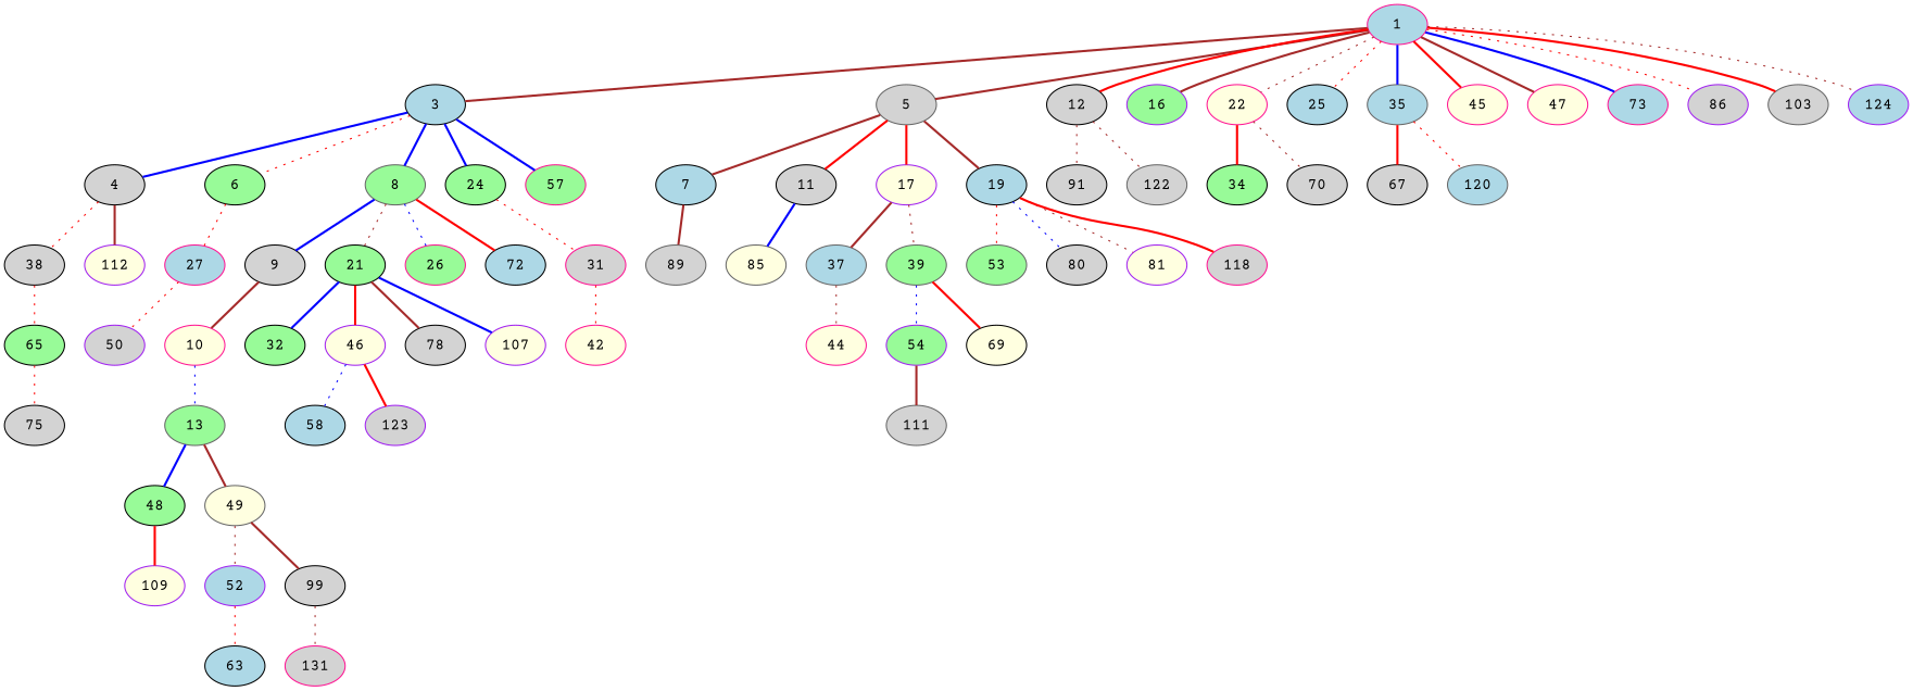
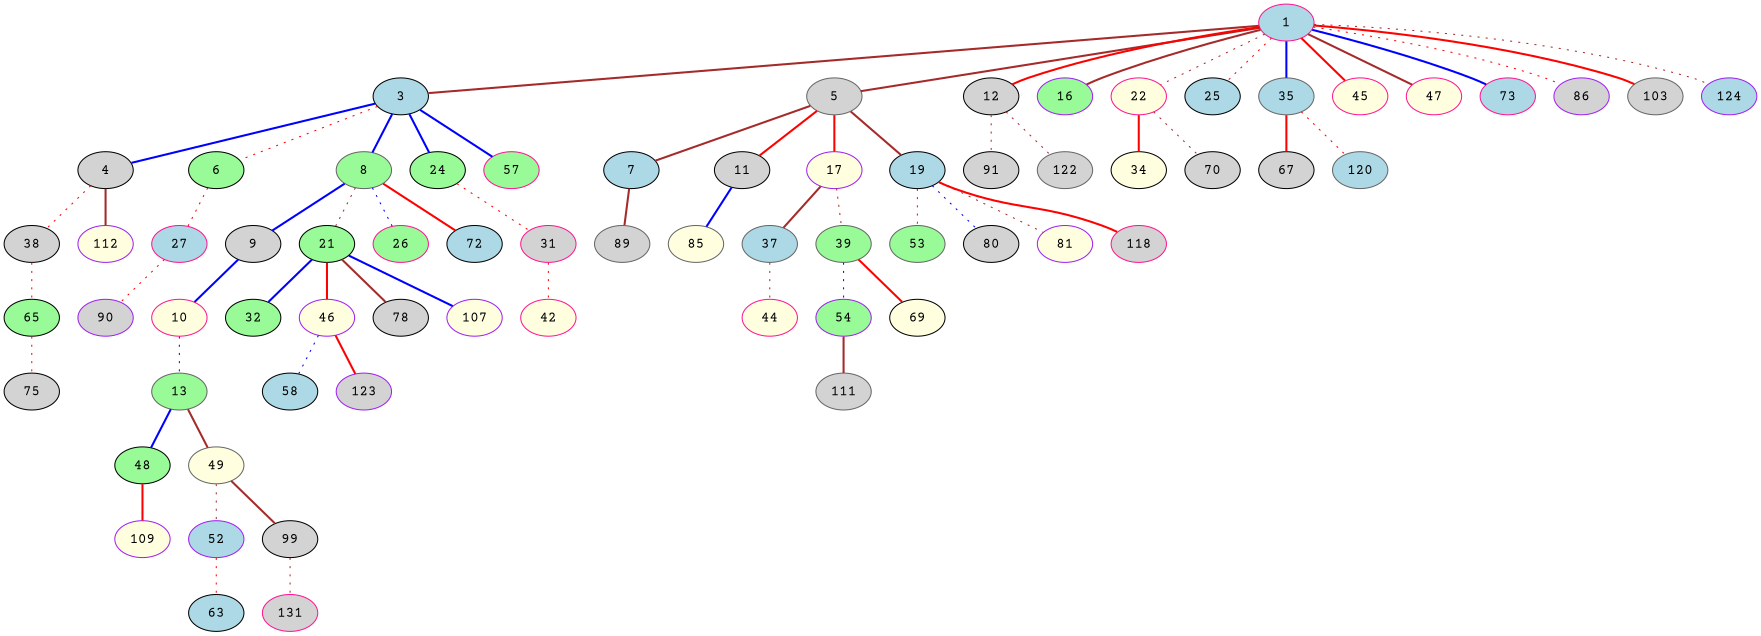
  graph {
    fontname="Courier Prime"
    node [color=black fillcolor=lightgrey fontname="Courier Prime" style=filled]
    edge [color=red fontname="Courier Prime" style=bold]
    1 [color=deeppink fillcolor=lightblue super="+2"]
    3 [fillcolor=lightblue]
    5 [color=gray40]
    12
    16 [color=purple fillcolor=palegreen super="+130"]
    22 [color=deeppink fillcolor=lightyellow]
    25 [fillcolor=lightblue]
    35 [color=gray40 fillcolor=lightblue super="+36+128"]
    45 [color=deeppink fillcolor=lightyellow]
    47 [color=deeppink fillcolor=lightyellow]
    73 [color=deeppink fillcolor=lightblue]
    86 [color=purple super="+129"]
    103 [color=gray40]
    124 [color=purple fillcolor=lightblue]
    4
    6 [fillcolor=palegreen]
    8 [color=gray40 fillcolor=palegreen super="+66+33+92+102+30+14"]
    24 [fillcolor=palegreen super="+41+64"]
    57 [color=deeppink fillcolor=palegreen]
    7 [fillcolor=lightblue super="+61+18"]
    11 [super="+29"]
    17 [color=purple fillcolor=lightyellow]
    19 [fillcolor=lightblue super="+68+20+23"]
    91
    122 [color=gray40]
-   34 [fillcolor=palegreen]
+   34 [fillcolor=lightyellow]
    70
    67
    120 [color=gray40 fillcolor=lightblue]
    38
    112 [color=purple fillcolor=lightyellow]
    27 [color=deeppink fillcolor=lightblue super="+51"]
    9 [super="+93"]
    21 [fillcolor=palegreen]
    26 [color=deeppink fillcolor=palegreen super="+40"]
    72 [fillcolor=lightblue]
    31 [color=deeppink]
    65 [fillcolor=palegreen]
    89 [color=gray40]
    85 [color=gray40 fillcolor=lightyellow super="+115+116"]
    37 [color=gray40 fillcolor=lightblue super="+59+101+74"]
    39 [color=gray40 fillcolor=palegreen super="+82+55"]
    53 [color=gray40 fillcolor=palegreen super="+56"]
    80
    81 [color=purple fillcolor=lightyellow super="+94"]
    118 [color=deeppink]
-   90 [color=purple super="+127" label=50]
+   90 [color=purple super="+127"]
    10 [color=deeppink fillcolor=lightyellow]
    32 [fillcolor=palegreen]
    46 [color=purple fillcolor=lightyellow]
    78 [super="+88"]
    107 [color=purple fillcolor=lightyellow]
    13 [color=gray40 fillcolor=palegreen super="+97+15+50"]
    48 [fillcolor=palegreen super="+77"]
    49 [color=gray40 fillcolor=lightyellow]
    109 [color=purple fillcolor=lightyellow]
    52 [color=purple fillcolor=lightblue super="+100"]
    99 [super="+106+134+117"]
    44 [color=deeppink fillcolor=lightyellow]
    54 [color=purple fillcolor=palegreen]
    69 [fillcolor=lightyellow super="+83+84"]
    58 [fillcolor=lightblue]
    123 [color=purple]
    42 [color=deeppink fillcolor=lightyellow]
    75
    111 [color=gray40]
    63 [fillcolor=lightblue]
    131 [color=deeppink]
    1 -- 3 [color=brown]
    1 -- 5 [color=brown]
    1 -- 12
    1 -- 16 [color=brown]
    1 -- 22 [color=brown style=dotted]
    1 -- 25 [style=dotted]
    1 -- 35 [color=blue]
    1 -- 45
    1 -- 47 [color=brown]
    1 -- 73 [color=blue]
    1 -- 86 [style=dotted]
    1 -- 103
    1 -- 124 [color=brown style=dotted]
    3 -- 4 [color=blue]
    3 -- 6 [style=dotted]
    3 -- 8 [color=blue]
    3 -- 24 [color=blue]
    3 -- 57 [color=blue]
    5 -- 7 [color=brown]
    5 -- 11
    5 -- 17
    5 -- 19 [color=brown]
    12 -- 91 [color=brown style=dotted]
    12 -- 122 [color=brown style=dotted]
    22 -- 34
    22 -- 70 [color=brown style=dotted]
    35 -- 67
    35 -- 120 [style=dotted]
    4 -- 38 [style=dotted]
    4 -- 112 [color=brown]
    6 -- 27 [style=dotted]
    8 -- 9 [color=blue]
    8 -- 21 [color=brown style=dotted]
    8 -- 26 [color=blue style=dotted]
    8 -- 72
    24 -- 31 [style=dotted]
    7 -- 89 [color=brown]
    11 -- 85 [color=blue]
    17 -- 37 [color=brown]
    17 -- 39 [color=brown style=dotted]
    19 -- 53 [style=dotted]
    19 -- 80 [color=blue style=dotted]
    19 -- 81 [color=brown style=dotted]
    19 -- 118
    38 -- 65 [style=dotted]
    27 -- 90 [style=dotted]
-   9 -- 10 [color=brown]
+   9 -- 10 [color=blue]
    21 -- 32 [color=blue]
    21 -- 46
    21 -- 78 [color=brown]
    21 -- 107 [color=blue]
    31 -- 42 [style=dotted]
    65 -- 75 [style=dotted]
    37 -- 44 [color=brown style=dotted]
    39 -- 54 [color=blue style=dotted]
    39 -- 69
    10 -- 13 [color=blue style=dotted]
    46 -- 58 [color=blue style=dotted]
    46 -- 123
    13 -- 48 [color=blue]
    13 -- 49 [color=brown]
    48 -- 109
    49 -- 52 [color=brown style=dotted]
    49 -- 99 [color=brown]
    52 -- 63 [style=dotted]
    99 -- 131 [color=brown style=dotted]
    54 -- 111 [color=brown]
  }
